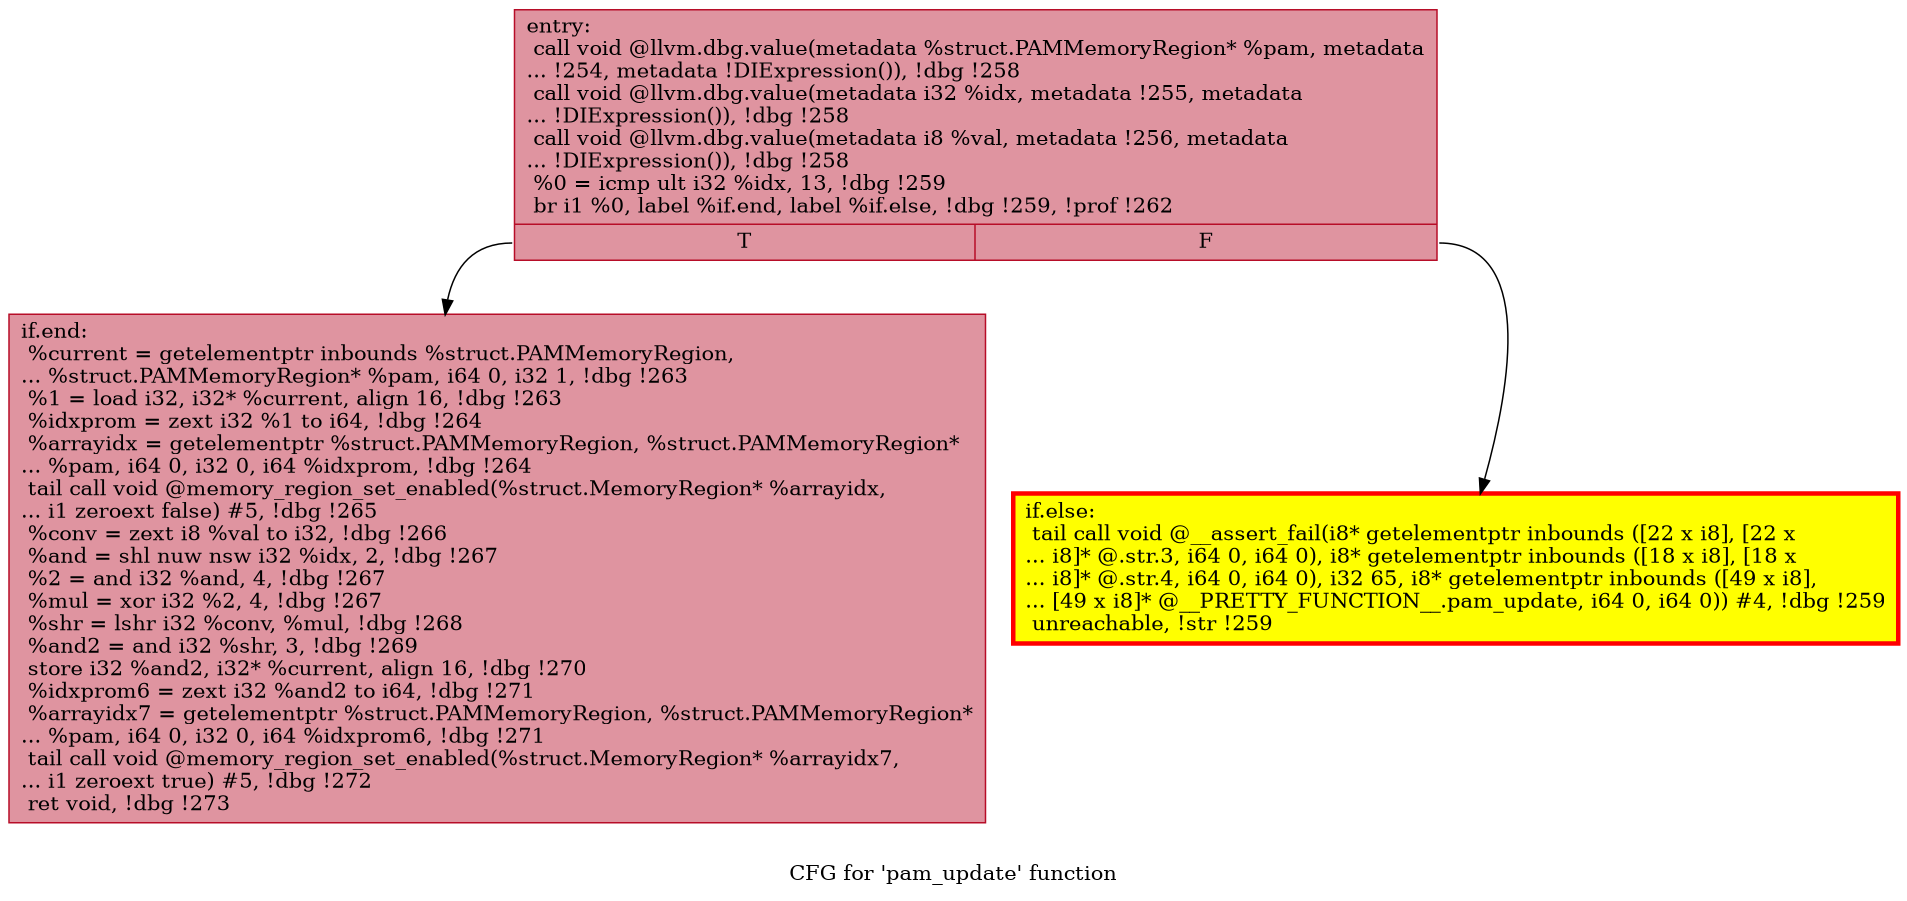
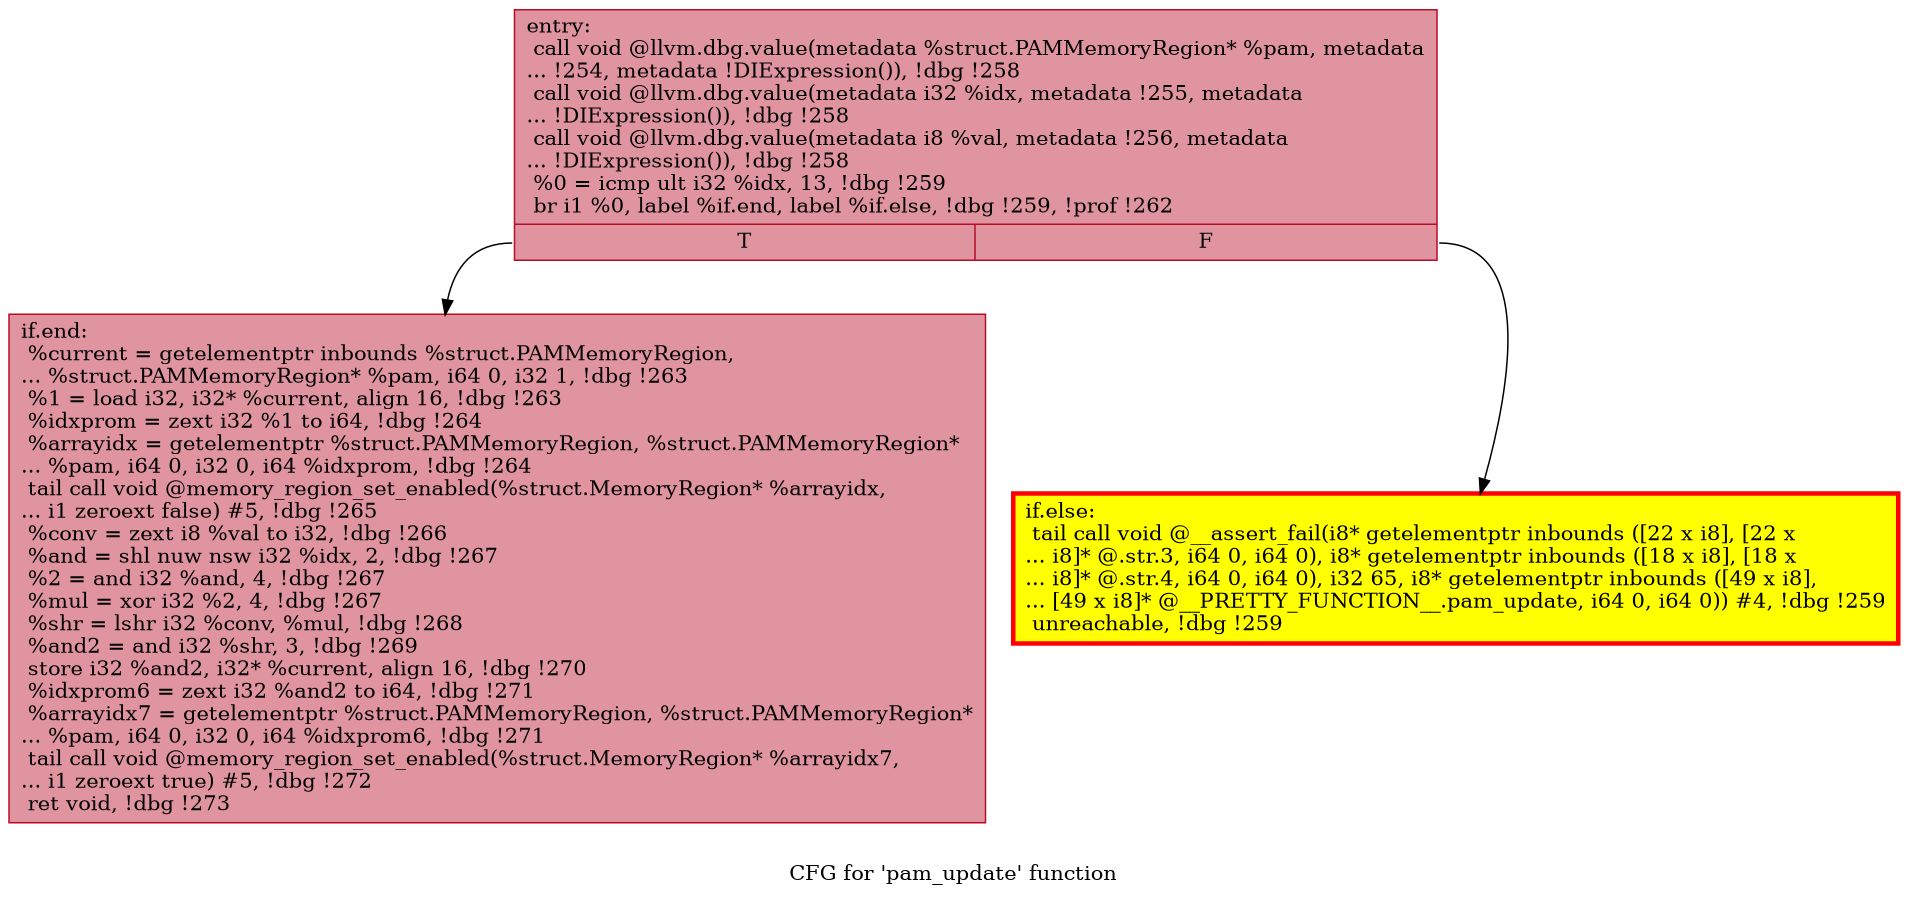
  digraph {
    label="CFG for 'pam_update' function"
    node [color="#b70d28ff" fillcolor="#b70d2870" shape=record style=filled]
    n1 [label="{entry:\l  call void @llvm.dbg.value(metadata %struct.PAMMemoryRegion* %pam, metadata\l... !254, metadata !DIExpression()), !dbg !258\l  call void @llvm.dbg.value(metadata i32 %idx, metadata !255, metadata\l... !DIExpression()), !dbg !258\l  call void @llvm.dbg.value(metadata i8 %val, metadata !256, metadata\l... !DIExpression()), !dbg !258\l  %0 = icmp ult i32 %idx, 13, !dbg !259\l  br i1 %0, label %if.end, label %if.else, !dbg !259, !prof !262\l|{<s0>T|<s1>F}}"]
    n2 [label="{if.end:                                           \l  %current = getelementptr inbounds %struct.PAMMemoryRegion,\l... %struct.PAMMemoryRegion* %pam, i64 0, i32 1, !dbg !263\l  %1 = load i32, i32* %current, align 16, !dbg !263\l  %idxprom = zext i32 %1 to i64, !dbg !264\l  %arrayidx = getelementptr %struct.PAMMemoryRegion, %struct.PAMMemoryRegion*\l... %pam, i64 0, i32 0, i64 %idxprom, !dbg !264\l  tail call void @memory_region_set_enabled(%struct.MemoryRegion* %arrayidx,\l... i1 zeroext false) #5, !dbg !265\l  %conv = zext i8 %val to i32, !dbg !266\l  %and = shl nuw nsw i32 %idx, 2, !dbg !267\l  %2 = and i32 %and, 4, !dbg !267\l  %mul = xor i32 %2, 4, !dbg !267\l  %shr = lshr i32 %conv, %mul, !dbg !268\l  %and2 = and i32 %shr, 3, !dbg !269\l  store i32 %and2, i32* %current, align 16, !dbg !270\l  %idxprom6 = zext i32 %and2 to i64, !dbg !271\l  %arrayidx7 = getelementptr %struct.PAMMemoryRegion, %struct.PAMMemoryRegion*\l... %pam, i64 0, i32 0, i64 %idxprom6, !dbg !271\l  tail call void @memory_region_set_enabled(%struct.MemoryRegion* %arrayidx7,\l... i1 zeroext true) #5, !dbg !272\l  ret void, !dbg !273\l}"]
-   n3 [color=red fillcolor=yellow label="{if.else:                                          \l  tail call void @__assert_fail(i8* getelementptr inbounds ([22 x i8], [22 x\l... i8]* @.str.3, i64 0, i64 0), i8* getelementptr inbounds ([18 x i8], [18 x\l... i8]* @.str.4, i64 0, i64 0), i32 65, i8* getelementptr inbounds ([49 x i8],\l... [49 x i8]* @__PRETTY_FUNCTION__.pam_update, i64 0, i64 0)) #4, !dbg !259\l  unreachable, !str !259\l}" penwidth=3.0]
+   n3 [color=red fillcolor=yellow label="{if.else:                                          \l  tail call void @__assert_fail(i8* getelementptr inbounds ([22 x i8], [22 x\l... i8]* @.str.3, i64 0, i64 0), i8* getelementptr inbounds ([18 x i8], [18 x\l... i8]* @.str.4, i64 0, i64 0), i32 65, i8* getelementptr inbounds ([49 x i8],\l... [49 x i8]* @__PRETTY_FUNCTION__.pam_update, i64 0, i64 0)) #4, !dbg !259\l  unreachable, !dbg !259\l}" penwidth=3.0]
    n1 -> n2 [tailport=s0]
    n1 -> n3 [tailport=s1]
  }
